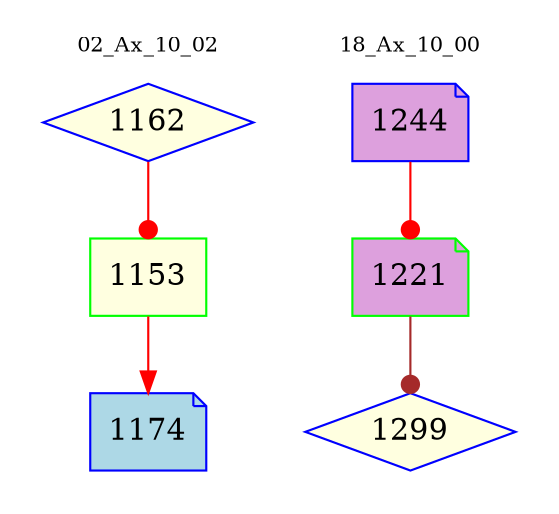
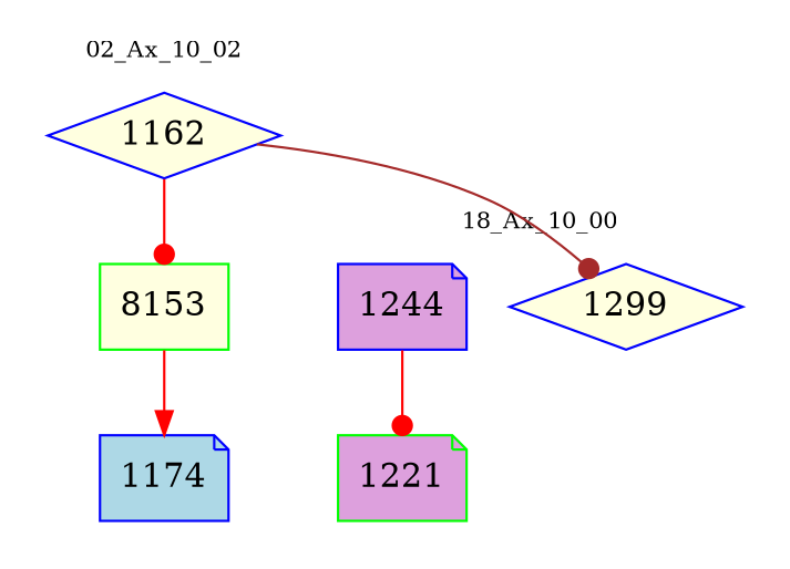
  digraph {
    node [color=blue fillcolor=lightyellow shape=note style=filled]
    edge [arrowhead=dot color=red]
-   n1 [color=green label=1153 shape=box]
+   n1 [color=green label=8153 shape=box]
    n2 [label=1162 shape=diamond]
    n3 [fillcolor=lightblue label=1174]
    n4 [color=green fillcolor=plum label=1221]
    n5 [label=1299 shape=diamond]
    n6 [fillcolor=plum label=1244]
    subgraph cluster_1 {
      color=white
      fontsize=10
      label="02_Ax_10_02"
      n1
      n2
      n3
    }
    subgraph cluster_2 {
      color=white
      fontsize=10
      label="18_Ax_10_00"
      n4
      n5
      n6
    }
    n1 -> n3 [arrowhead=normal]
    n2 -> n1
-   n4 -> n5 [color=brown]
+   n2 -> n5 [color=brown]
    n6 -> n4
  }
